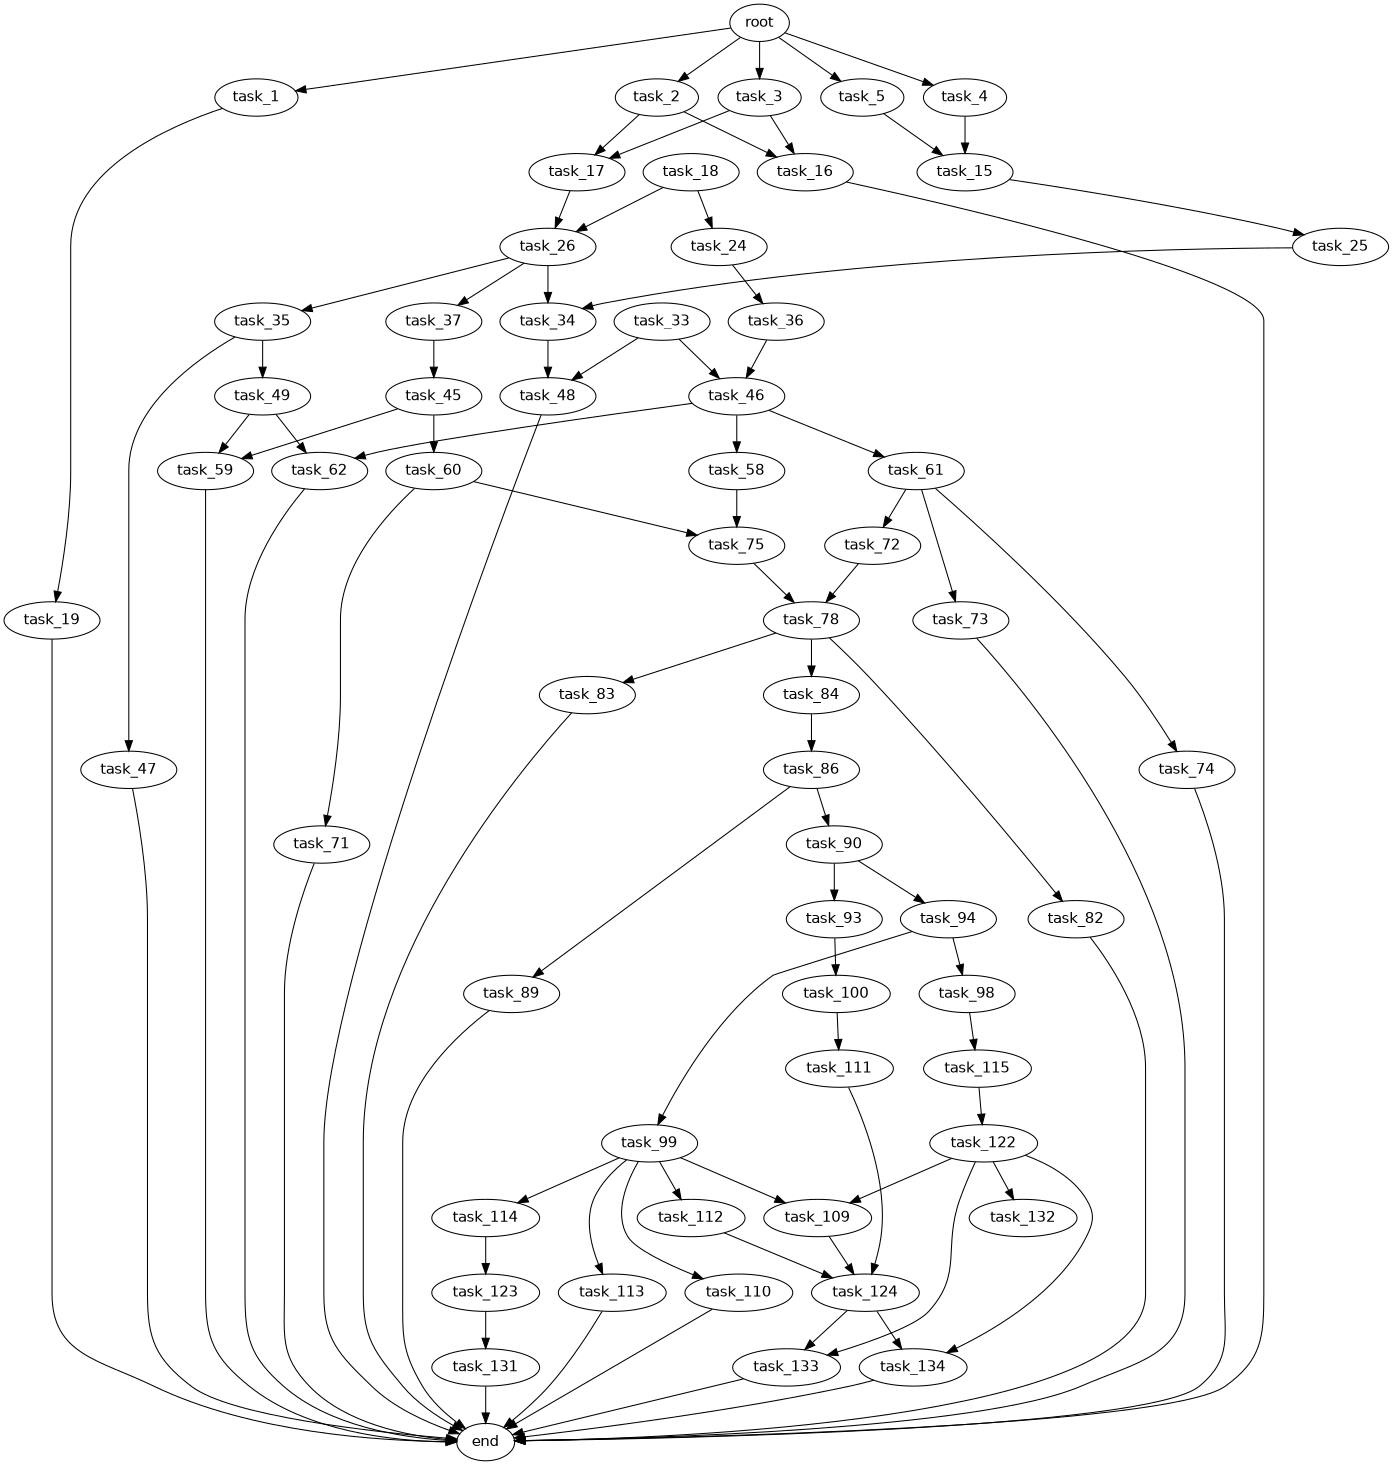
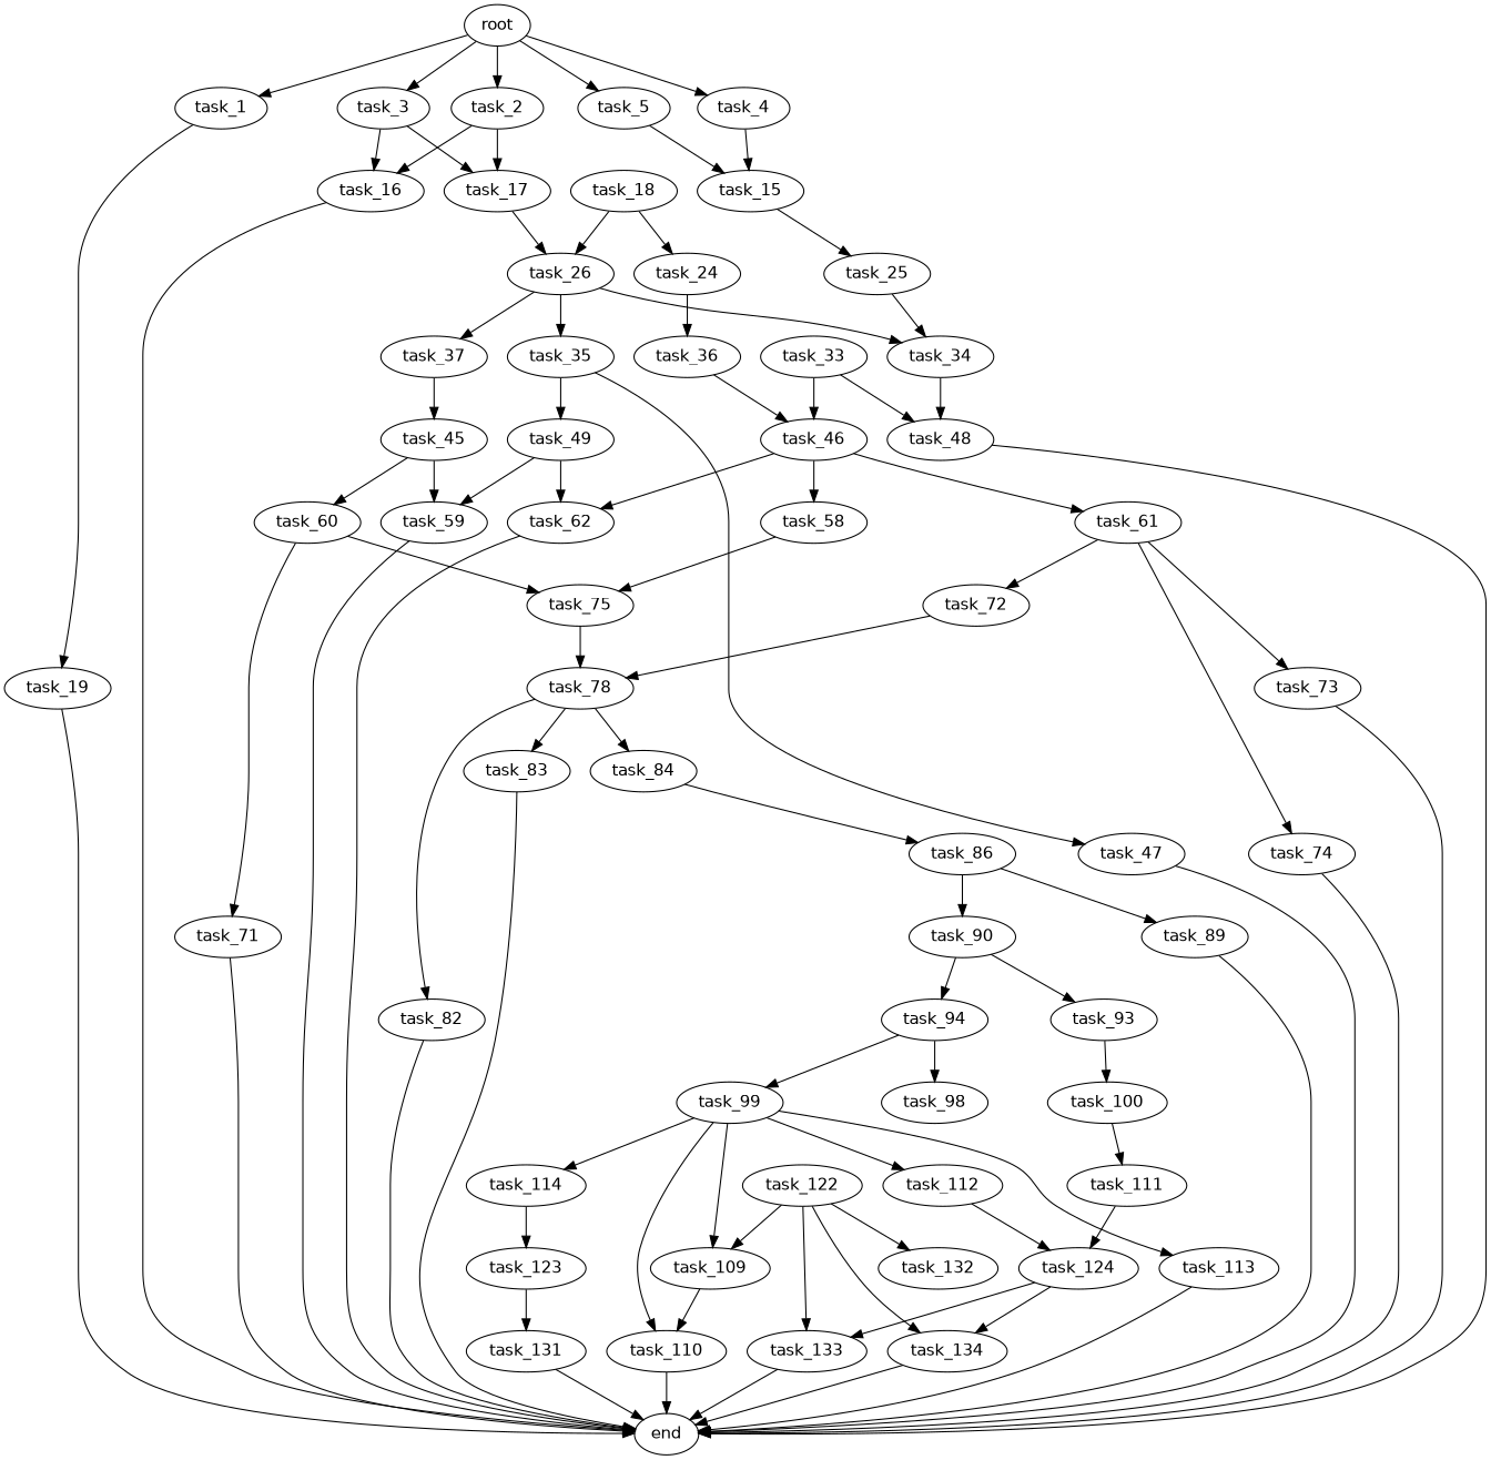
  digraph {
    fontname="DejaVu Sans"
    node [fontname="DejaVu Sans"]
    edge [fontname="DejaVu Sans"]
    root
    task_1
    task_2
    task_3
    task_4
    task_5
    task_19
    task_16
    task_17
    task_15
    end
    task_26
    task_25
    task_18
    task_24
    task_34
    task_35
    task_37
    task_36
    task_46
    task_48
    task_33
    task_47
    task_49
    task_45
    task_58
    task_61
    task_62
    task_59
    task_60
    task_75
    task_71
    task_72
    task_73
    task_74
    task_78
    task_82
    task_83
    task_84
    task_86
    task_89
    task_90
    task_93
    task_94
    task_100
    task_98
    task_99
    task_111
-   task_115
    task_109
    task_110
    task_112
    task_113
    task_114
    task_122
    task_124
    task_123
    task_132
    task_133
    task_134
    task_131
    root -> task_1
    root -> task_2
    root -> task_3
    root -> task_4
    root -> task_5
    task_1 -> task_19
    task_2 -> task_16
    task_2 -> task_17
    task_3 -> task_16
    task_3 -> task_17
    task_4 -> task_15
    task_5 -> task_15
    task_19 -> end
    task_16 -> end
    task_17 -> task_26
    task_15 -> task_25
    task_26 -> task_34
    task_26 -> task_35
    task_26 -> task_37
    task_25 -> task_34
    task_18 -> task_26
    task_18 -> task_24
    task_24 -> task_36
    task_34 -> task_48
    task_35 -> task_47
    task_35 -> task_49
    task_37 -> task_45
    task_36 -> task_46
    task_46 -> task_58
    task_46 -> task_61
    task_46 -> task_62
    task_48 -> end
    task_33 -> task_46
    task_33 -> task_48
    task_47 -> end
    task_49 -> task_62
    task_49 -> task_59
    task_45 -> task_59
    task_45 -> task_60
    task_58 -> task_75
    task_61 -> task_72
    task_61 -> task_73
    task_61 -> task_74
    task_62 -> end
    task_59 -> end
    task_60 -> task_75
    task_60 -> task_71
    task_75 -> task_78
    task_71 -> end
    task_72 -> task_78
    task_73 -> end
    task_74 -> end
    task_78 -> task_82
    task_78 -> task_83
    task_78 -> task_84
    task_82 -> end
    task_83 -> end
    task_84 -> task_86
    task_86 -> task_89
    task_86 -> task_90
    task_89 -> end
    task_90 -> task_93
    task_90 -> task_94
    task_93 -> task_100
    task_94 -> task_98
    task_94 -> task_99
    task_100 -> task_111
-   task_98 -> task_115
    task_99 -> task_109
    task_99 -> task_110
    task_99 -> task_112
    task_99 -> task_113
    task_99 -> task_114
    task_111 -> task_124
-   task_115 -> task_122
-   task_109 -> task_124
+   task_109 -> task_110
    task_110 -> end
    task_112 -> task_124
    task_113 -> end
    task_114 -> task_123
    task_122 -> task_109
    task_122 -> task_132
    task_122 -> task_133
    task_122 -> task_134
    task_124 -> task_133
    task_124 -> task_134
    task_123 -> task_131
    task_133 -> end
    task_134 -> end
    task_131 -> end
  }
